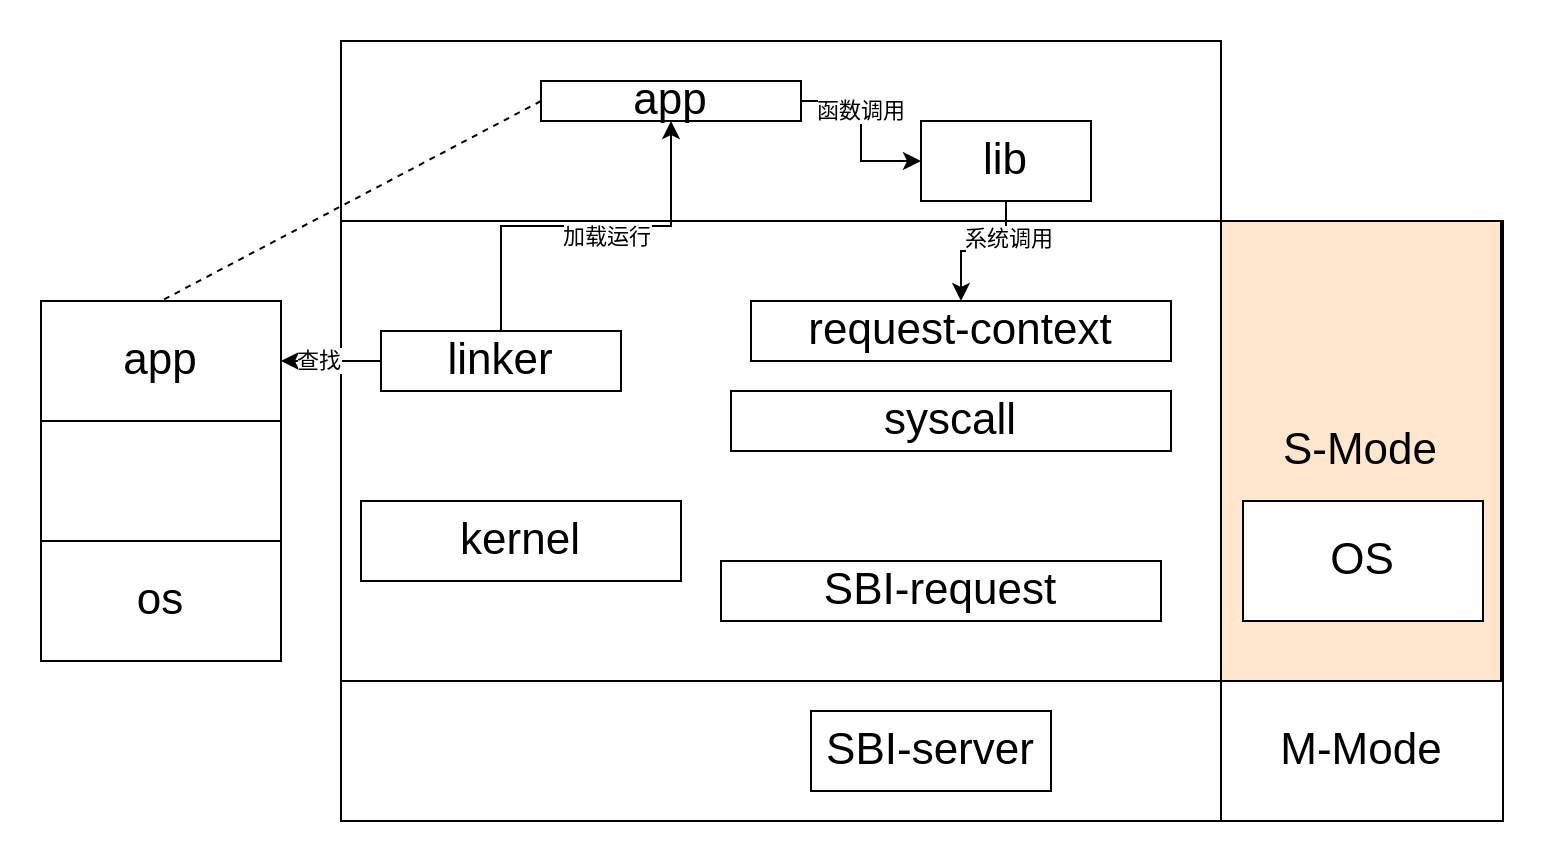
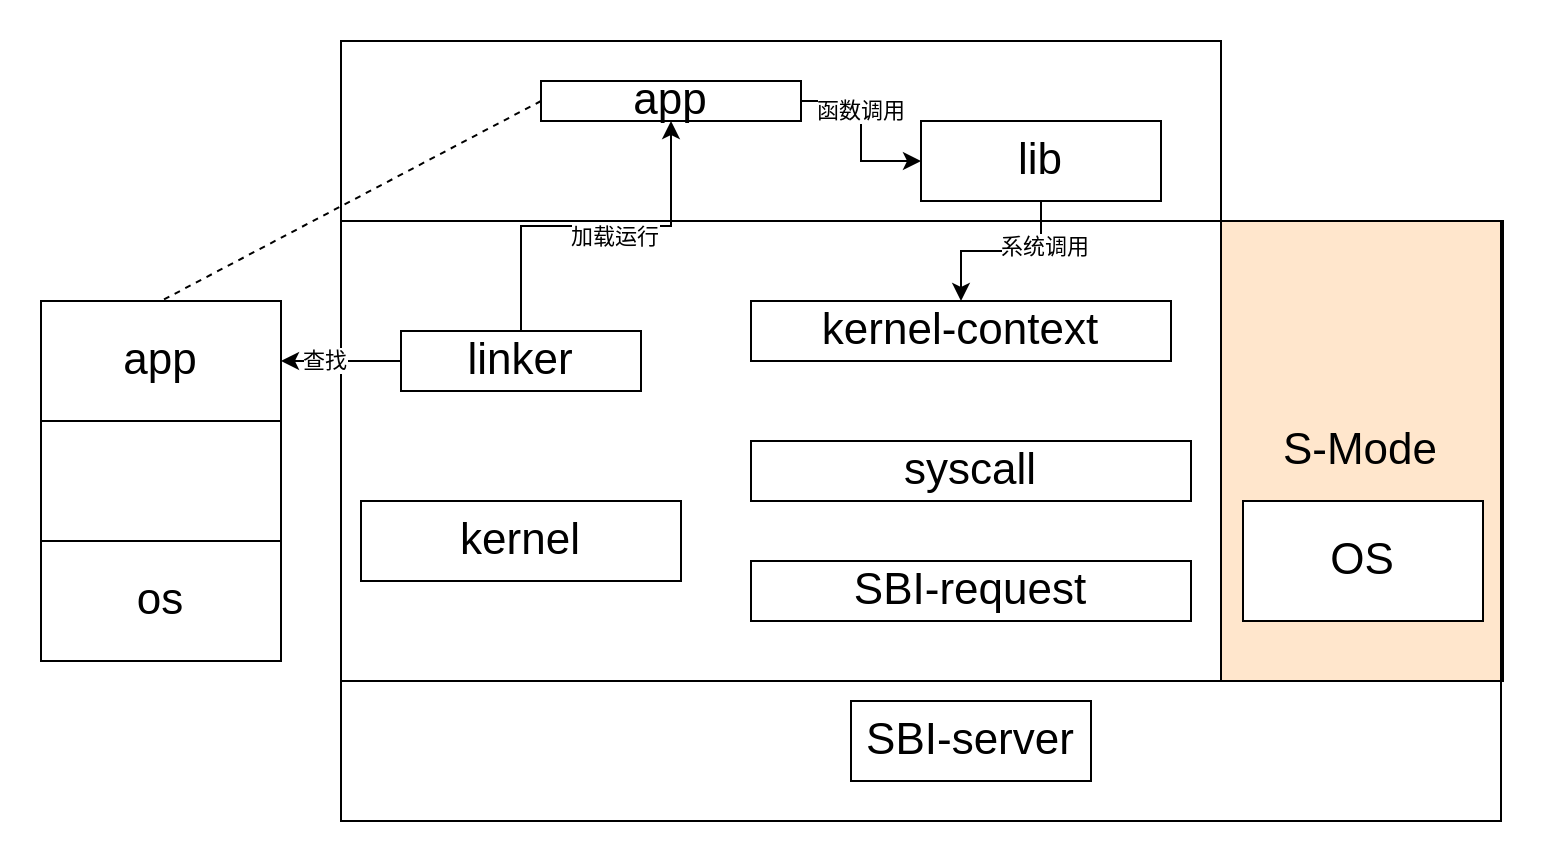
  <mxCell id="0" />
  <mxCell id="1" parent="0" />
  <mxCell id="2" value="" style="rounded=0;whiteSpace=wrap;html=1;fontSize=22;" parent="1" vertex="1"><mxGeometry x="170" y="110" width="581" height="230" as="geometry" /></mxCell>
- <mxCell id="3" value="&lt;font style=&quot;font-size: 22px;&quot;&gt;syscall&lt;/font&gt;" style="rounded=0;whiteSpace=wrap;html=1;" parent="1" vertex="1"><mxGeometry x="365" y="195" width="220" height="30" as="geometry" /></mxCell>
- <mxCell id="4" value="&lt;font style=&quot;font-size: 22px;&quot;&gt;request-context&lt;/font&gt;" style="rounded=0;whiteSpace=wrap;html=1;" parent="1" vertex="1"><mxGeometry x="375" y="150" width="210" height="30" as="geometry" /></mxCell>
+ <mxCell id="3" value="&lt;font style=&quot;font-size: 22px;&quot;&gt;syscall&lt;/font&gt;" style="rounded=0;whiteSpace=wrap;html=1;" parent="1" vertex="1"><mxGeometry x="375" y="220" width="220" height="30" as="geometry" /></mxCell>
+ <mxCell id="4" value="&lt;font style=&quot;font-size: 22px;&quot;&gt;kernel-context&lt;/font&gt;" style="rounded=0;whiteSpace=wrap;html=1;" parent="1" vertex="1"><mxGeometry x="375" y="150" width="210" height="30" as="geometry" /></mxCell>
  <mxCell id="5" style="edgeStyle=orthogonalEdgeStyle;rounded=0;orthogonalLoop=1;jettySize=auto;html=1;entryX=1;entryY=0.5;entryDx=0;entryDy=0;" edge="1" parent="1" source="7" target="19"><mxGeometry relative="1" as="geometry" /></mxCell>
  <mxCell id="6" value="查找" style="edgeLabel;html=1;align=center;verticalAlign=middle;resizable=0;points=[];" vertex="1" connectable="0" parent="5"><mxGeometry x="0.297" y="-1" relative="1" as="geometry"><mxPoint as="offset" /></mxGeometry></mxCell>
- <mxCell id="7" value="&lt;font style=&quot;font-size: 22px;&quot;&gt;linker&lt;/font&gt;" style="rounded=0;whiteSpace=wrap;html=1;" parent="1" vertex="1"><mxGeometry x="190" y="165" width="120" height="30" as="geometry" /></mxCell>
- <mxCell id="8" value="&lt;font style=&quot;font-size: 22px;&quot;&gt;SBI-request&lt;/font&gt;" style="rounded=0;whiteSpace=wrap;html=1;" parent="1" vertex="1"><mxGeometry x="360" y="280" width="220" height="30" as="geometry" /></mxCell>
+ <mxCell id="7" value="&lt;font style=&quot;font-size: 22px;&quot;&gt;linker&lt;/font&gt;" style="rounded=0;whiteSpace=wrap;html=1;" parent="1" vertex="1"><mxGeometry x="200" y="165" width="120" height="30" as="geometry" /></mxCell>
+ <mxCell id="8" value="&lt;font style=&quot;font-size: 22px;&quot;&gt;SBI-request&lt;/font&gt;" style="rounded=0;whiteSpace=wrap;html=1;" parent="1" vertex="1"><mxGeometry x="375" y="280" width="220" height="30" as="geometry" /></mxCell>
  <mxCell id="9" value="" style="rounded=0;whiteSpace=wrap;html=1;" parent="1" vertex="1"><mxGeometry x="170" y="20" width="440" height="90" as="geometry" /></mxCell>
  <mxCell id="10" value="" style="edgeStyle=orthogonalEdgeStyle;rounded=0;orthogonalLoop=1;jettySize=auto;html=1;" edge="1" parent="1" source="12" target="24"><mxGeometry relative="1" as="geometry" /></mxCell>
  <mxCell id="11" value="函数调用" style="edgeLabel;html=1;align=center;verticalAlign=middle;resizable=0;points=[];" vertex="1" connectable="0" parent="10"><mxGeometry x="-0.244" y="-1" relative="1" as="geometry"><mxPoint as="offset" /></mxGeometry></mxCell>
  <mxCell id="12" value="&lt;font style=&quot;font-size: 22px;&quot;&gt;app&lt;/font&gt;" style="rounded=0;whiteSpace=wrap;html=1;" parent="1" vertex="1"><mxGeometry x="270" y="40" width="130" height="20" as="geometry" /></mxCell>
  <mxCell id="13" value="" style="rounded=0;whiteSpace=wrap;html=1;" parent="1" vertex="1"><mxGeometry x="170" y="340" width="580" height="70" as="geometry" /></mxCell>
- <mxCell id="14" value="&lt;font style=&quot;font-size: 22px;&quot;&gt;SBI-server&lt;/font&gt;" style="rounded=0;whiteSpace=wrap;html=1;" parent="1" vertex="1"><mxGeometry x="405" y="355" width="120" height="40" as="geometry" /></mxCell>
+ <mxCell id="14" value="&lt;font style=&quot;font-size: 22px;&quot;&gt;SBI-server&lt;/font&gt;" style="rounded=0;whiteSpace=wrap;html=1;" parent="1" vertex="1"><mxGeometry x="425" y="350" width="120" height="40" as="geometry" /></mxCell>
  <mxCell id="15" value="&lt;font style=&quot;font-size: 22px;&quot;&gt;S-Mode&lt;/font&gt;" style="rounded=0;whiteSpace=wrap;html=1;fillColor=#ffe6cc;" parent="1" vertex="1"><mxGeometry x="610" y="110" width="140" height="230" as="geometry" /></mxCell>
- <mxCell id="16" value="&lt;font style=&quot;font-size: 22px;&quot;&gt;M-Mode&lt;/font&gt;" style="rounded=0;whiteSpace=wrap;html=1;" parent="1" vertex="1"><mxGeometry x="610" y="340" width="141" height="70" as="geometry" /></mxCell>
  <mxCell id="17" value="&lt;font style=&quot;font-size: 22px;&quot;&gt;kernel&lt;/font&gt;" style="rounded=0;whiteSpace=wrap;html=1;" parent="1" vertex="1"><mxGeometry x="180" y="250" width="160" height="40" as="geometry" /></mxCell>
  <mxCell id="18" value="&lt;font style=&quot;font-size: 22px;&quot;&gt;OS&lt;/font&gt;" style="rounded=0;whiteSpace=wrap;html=1;" vertex="1" parent="1"><mxGeometry x="621" y="250" width="120" height="60" as="geometry" /></mxCell>
  <mxCell id="19" value="&lt;font style=&quot;font-size: 22px;&quot;&gt;app&lt;/font&gt;" style="rounded=0;whiteSpace=wrap;html=1;" vertex="1" parent="1"><mxGeometry x="20" y="150" width="120" height="60" as="geometry" /></mxCell>
  <mxCell id="20" value="" style="rounded=0;whiteSpace=wrap;html=1;" vertex="1" parent="1"><mxGeometry x="20" y="210" width="120" height="60" as="geometry" /></mxCell>
  <mxCell id="21" value="&lt;font style=&quot;font-size: 22px;&quot;&gt;os&lt;/font&gt;" style="rounded=0;whiteSpace=wrap;html=1;" vertex="1" parent="1"><mxGeometry x="20" y="270" width="120" height="60" as="geometry" /></mxCell>
  <mxCell id="22" value="" style="edgeStyle=orthogonalEdgeStyle;rounded=0;orthogonalLoop=1;jettySize=auto;html=1;" edge="1" parent="1" source="24" target="4"><mxGeometry relative="1" as="geometry" /></mxCell>
  <mxCell id="23" value="系统调用" style="edgeLabel;html=1;align=center;verticalAlign=middle;resizable=0;points=[];" vertex="1" connectable="0" parent="22"><mxGeometry x="-0.511" y="1" relative="1" as="geometry"><mxPoint as="offset" /></mxGeometry></mxCell>
- <mxCell id="24" value="&lt;font style=&quot;font-size: 22px;&quot;&gt;lib&lt;/font&gt;" style="rounded=0;whiteSpace=wrap;html=1;" vertex="1" parent="1"><mxGeometry x="460" y="60" width="85" height="40" as="geometry" /></mxCell>
+ <mxCell id="24" value="&lt;font style=&quot;font-size: 22px;&quot;&gt;lib&lt;/font&gt;" style="rounded=0;whiteSpace=wrap;html=1;" vertex="1" parent="1"><mxGeometry x="460" y="60" width="120" height="40" as="geometry" /></mxCell>
  <mxCell id="25" value="" style="edgeStyle=orthogonalEdgeStyle;rounded=0;orthogonalLoop=1;jettySize=auto;html=1;" edge="1" parent="1" source="7" target="12"><mxGeometry relative="1" as="geometry" /></mxCell>
  <mxCell id="26" value="加载运行" style="edgeLabel;html=1;align=center;verticalAlign=middle;resizable=0;points=[];" vertex="1" connectable="0" parent="25"><mxGeometry x="0.1" y="-4" relative="1" as="geometry"><mxPoint y="1" as="offset" /></mxGeometry></mxCell>
  <mxCell id="27" value="" style="endArrow=none;dashed=1;html=1;rounded=0;" edge="1" parent="1"><mxGeometry width="50" height="50" relative="1" as="geometry"><mxPoint x="270" y="50" as="sourcePoint" /><mxPoint x="80" y="150" as="targetPoint" /></mxGeometry></mxCell>
